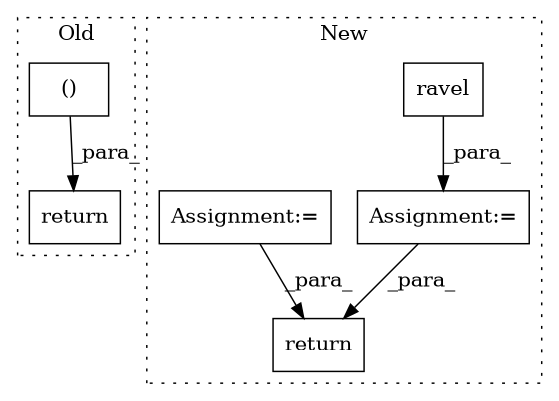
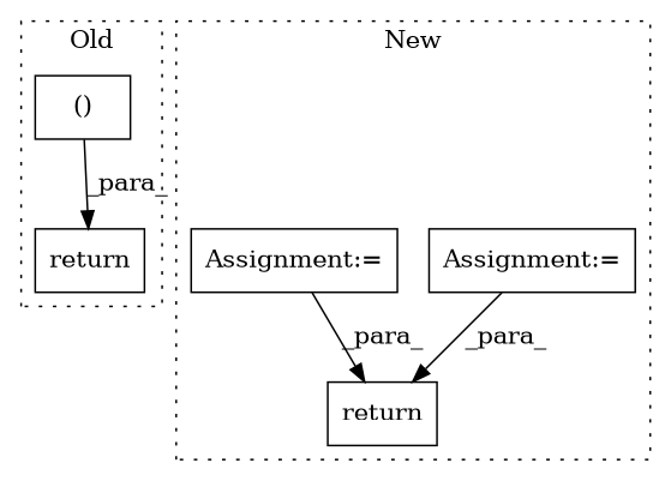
  digraph {
    node [a=41 l=12 shape=box]
    n1 [label=return s=18018]
    n2 [a=106 l=24 label="()" s=18030]
-   n3 [a=32 l=7 label=ravel s=15611]
    n4 [label=return s=18187]
    n5 [a=7 l=10 label="Assignment:=" s=14256]
    n6 [a=7 l=1 label="Assignment:=" s=15606]
    subgraph cluster_1 {
      label=Old
      style=dotted
      n1
      n2
    }
    subgraph cluster_2 {
      label=New
      style=dotted
-     n3
      n4
      n5
      n6
    }
    n2 -> n1 [label=_para_]
-   n3 -> n6 [label=_para_]
    n5 -> n4 [label=_para_]
    n6 -> n4 [label=_para_]
  }
